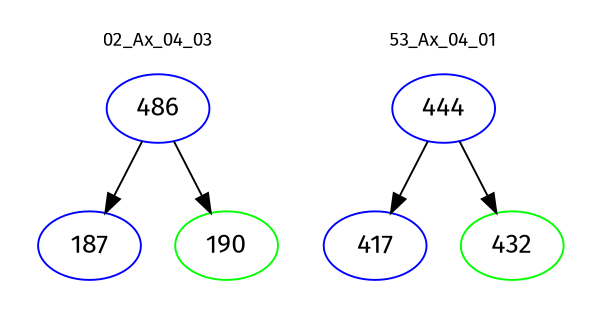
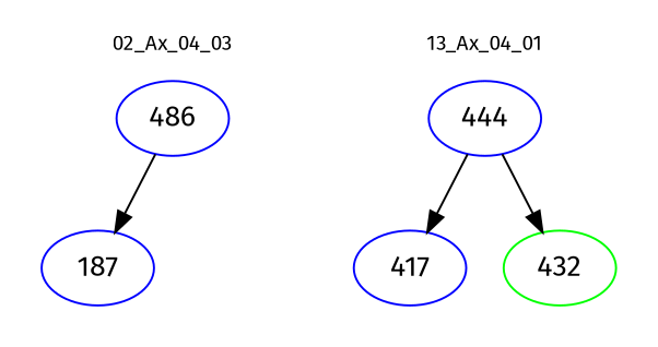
  digraph {
    fontname="Fira Sans"
    node [color=blue fontname="Fira Sans"]
    edge [color=black fontname="Fira Sans"]
    n1 [label=486]
    n2 [label=187]
-   n3 [color=green label=190]
    n4 [label=444]
    n5 [label=417]
    n6 [color=green label=432]
    subgraph cluster_1 {
      color=white
      fontsize=10
      label="02_Ax_04_03"
      n1
      n2
-     n3
    }
    subgraph cluster_2 {
      color=white
      fontsize=10
-     label="53_Ax_04_01"
+     label="13_Ax_04_01"
      n4
      n5
      n6
    }
    n1 -> n2
-   n1 -> n3
    n4 -> n5
    n4 -> n6
  }
